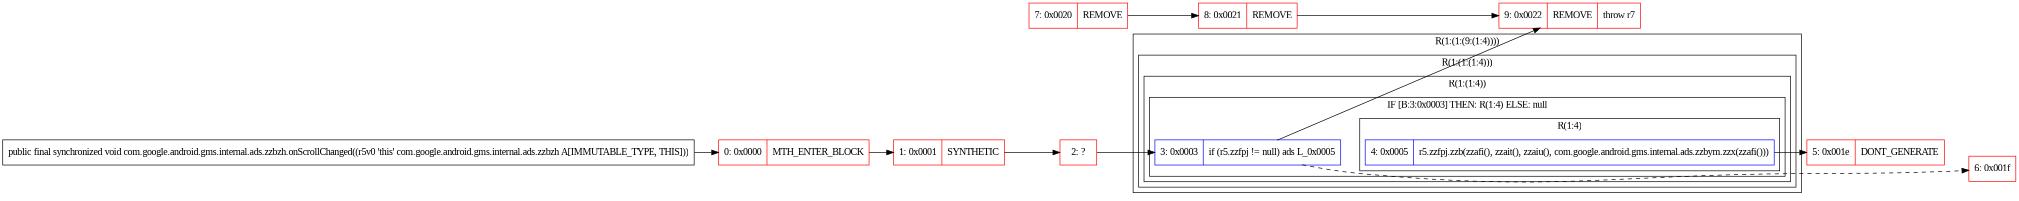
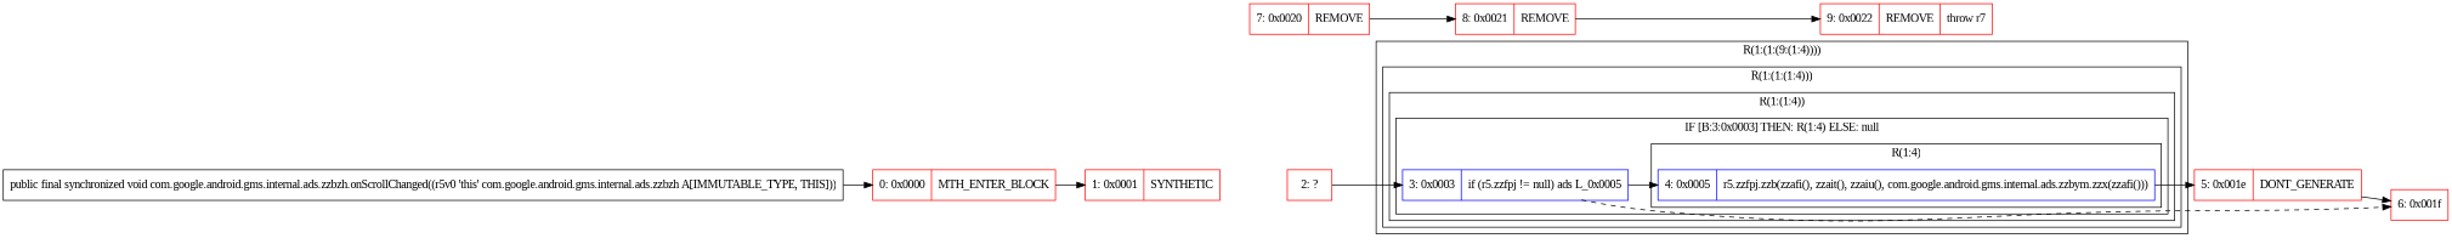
  digraph {
    fontname="Liberation Serif"
    rankdir=LR
    node [color=red fontname="Liberation Serif" shape=record]
    edge [fontname="Liberation Serif"]
    n1 [color=blue label="{4\:\ 0x0005|r5.zzfpj.zzb(zzafi(), zzait(), zzaiu(), com.google.android.gms.internal.ads.zzbym.zzx(zzafi()))\l}"]
    n2 [color=blue label="{3\:\ 0x0003|if (r5.zzfpj != null) ads L_0x0005\l}"]
    n3 [label="{5\:\ 0x001e|DONT_GENERATE\l}"]
    n4 [label="{6\:\ 0x001f}"]
    n5 [label="{0\:\ 0x0000|MTH_ENTER_BLOCK\l}"]
    n6 [label="{1\:\ 0x0001|SYNTHETIC\l}"]
    n7 [label="{2\:\ ?}"]
    n8 [label="{7\:\ 0x0020|REMOVE\l}"]
    n9 [label="{8\:\ 0x0021|REMOVE\l}"]
    n10 [label="{9\:\ 0x0022|REMOVE\l|throw r7\l}"]
    n11 [label="{public final synchronized void com.google.android.gms.internal.ads.zzbzh.onScrollChanged((r5v0 'this' com.google.android.gms.internal.ads.zzbzh A[IMMUTABLE_TYPE, THIS])) }" color=""]
    subgraph cluster_1 {
      label="R(1:(1:(9:(1:4))))"
      subgraph cluster_2 {
        label="R(1:(1:(1:4)))"
        subgraph cluster_3 {
          label="R(1:(1:4))"
          subgraph cluster_4 {
            label="IF [B:3:0x0003] THEN: R(1:4) ELSE: null"
            n2
            subgraph cluster_5 {
              label="R(1:4)"
              n1
            }
          }
        }
      }
    }
    n1 -> n3
-   n2 -> n10
+   n2 -> n1
    n2 -> n4 [style=dashed]
+   n3 -> n4
    n5 -> n6
-   n6 -> n7
    n7 -> n2
    n8 -> n9
    n9 -> n10
    n11 -> n5
  }
